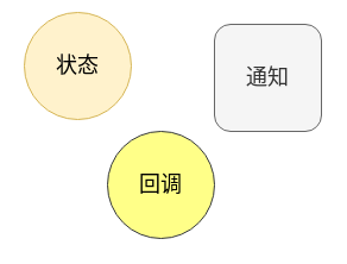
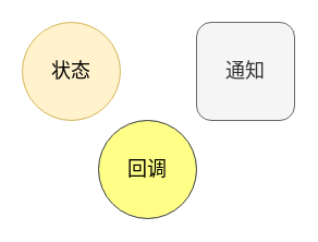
  <mxCell id="0" />
  <mxCell id="1" parent="0" />
- <mxCell id="2" value="状态" style="ellipse;whiteSpace=wrap;html=1;aspect=fixed;fillColor=#fff2cc;strokeColor=#d6b656;fontSize=18;" vertex="1" parent="1"><mxGeometry x="20" y="10" width="90" height="90" as="geometry" /></mxCell>
+ <mxCell id="2" value="状态" style="ellipse;whiteSpace=wrap;html=1;aspect=fixed;fillColor=#fff2cc;strokeColor=#d6b656;fontSize=18;" vertex="1" parent="1"><mxGeometry x="20" y="20" width="90" height="90" as="geometry" /></mxCell>
  <mxCell id="3" value="通知" style="whiteSpace=wrap;html=1;aspect=fixed;fillColor=#f5f5f5;strokeColor=#666666;fontColor=#333333;fontSize=18;rounded=1;" vertex="1" parent="1"><mxGeometry x="180" y="20" width="90" height="90" as="geometry" /></mxCell>
  <mxCell id="4" value="回调" style="ellipse;whiteSpace=wrap;html=1;aspect=fixed;fillColor=#ffff88;strokeColor=#36393d;fontSize=18;" vertex="1" parent="1"><mxGeometry x="90" y="110" width="90" height="90" as="geometry" /></mxCell>
